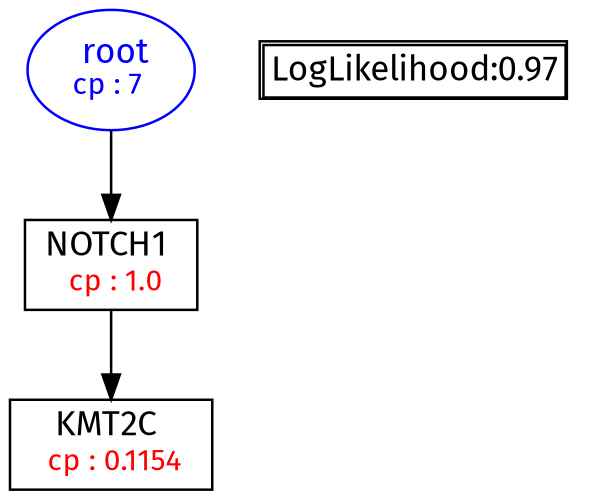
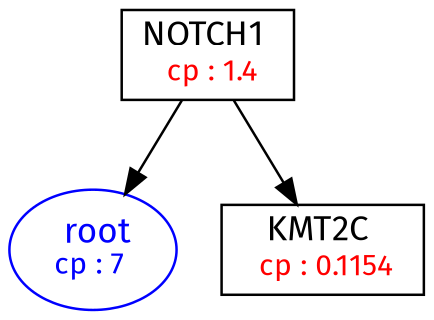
  digraph {
    fontname="Fira Sans"
    fontsize=10
    node [fontname="Fira Sans" shape=box]
    edge [fontname="Fira Sans"]
    n1 [color=Blue label=<<font color='Blue'> root</font><br/><font color='Blue' POINT-SIZE='12'>cp : 7 </font>> shape=oval]
-   n2 [label=<NOTCH1 <br/> <font color='Red' POINT-SIZE='12'> cp : 1.0 </font>>]
+   n2 [label=<NOTCH1 <br/> <font color='Red' POINT-SIZE='12'> cp : 1.4 </font>>]
    n3 [label=<KMT2C <br/> <font color='Red' POINT-SIZE='12'> cp : 0.1154 </font>>]
-   n4 [label=<<TABLE BORDER="1" CELLBORDER="1" CELLSPACING="0" >     <TR><TD ALIGN="LEFT">LogLikelihood:0.97</TD></TR>     </TABLE>> shape=plaintext]
-   n1 -> n2
+   n2 -> n1
    n2 -> n3
  }
